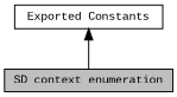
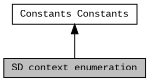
  digraph {
    rankdir=TB
    fontname="Liberation Mono"
    node [color=black fontname="Liberation Mono" fontsize=10 shape=record style=filled]
-   n1 [fillcolor=white height=0.2 label="Exported Constants" width=0.4]
+   n1 [fillcolor=white height=0.2 label="Constants Constants" width=0.4]
    n2 [fillcolor=grey75 fontcolor=black height=0.2 label="SD context enumeration" width=0.4]
    n1 -> n2 [dir=back fontname="Liberation Mono" fontsize=10 labelfontname=Helvetica labelfontsize=10 shape=plaintext style=solid]
  }
